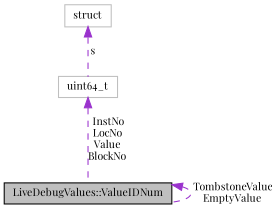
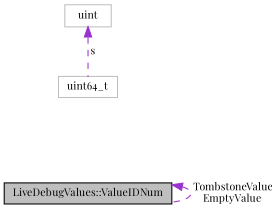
  digraph {
    fontname="Playfair Display"
    node [color=grey75 fontname="Playfair Display" fontsize=10 shape=record]
    edge [color=darkorchid3 dir=back fontname="Playfair Display" fontsize=10 labelfontname=Helvetica labelfontsize=10 style=dashed]
    n1 [color=black fillcolor=grey75 fontcolor=black height=0.2 label="LiveDebugValues::ValueIDNum" style=filled width=0.4]
    n2 [height=0.2 label=uint64_t width=0.4]
-   n3 [height=0.2 label=struct width=0.4]
+   n3 [height=0.2 label=uint width=0.4]
    n1 -> n1 [label=" TombstoneValue\nEmptyValue"]
-   n2 -> n1 [label=" InstNo\nLocNo\nValue\nBlockNo"]
    n3 -> n2 [label=" s"]
  }
